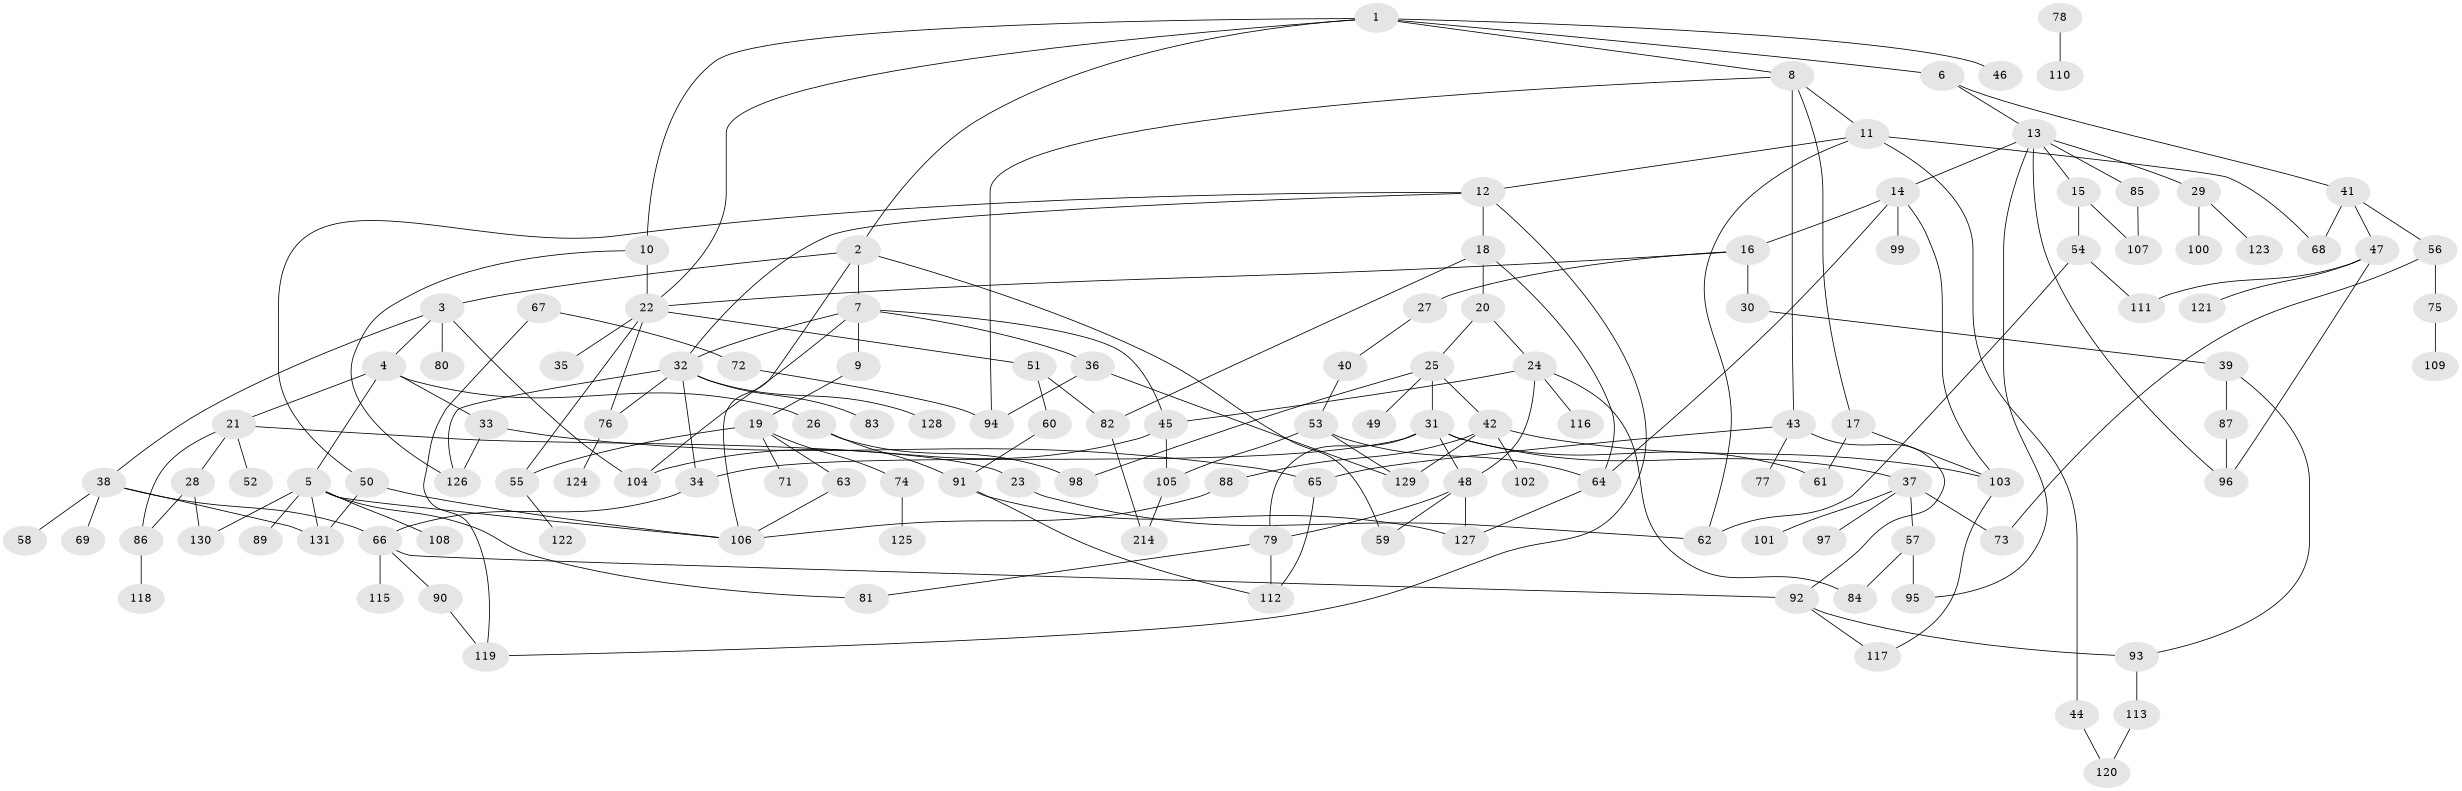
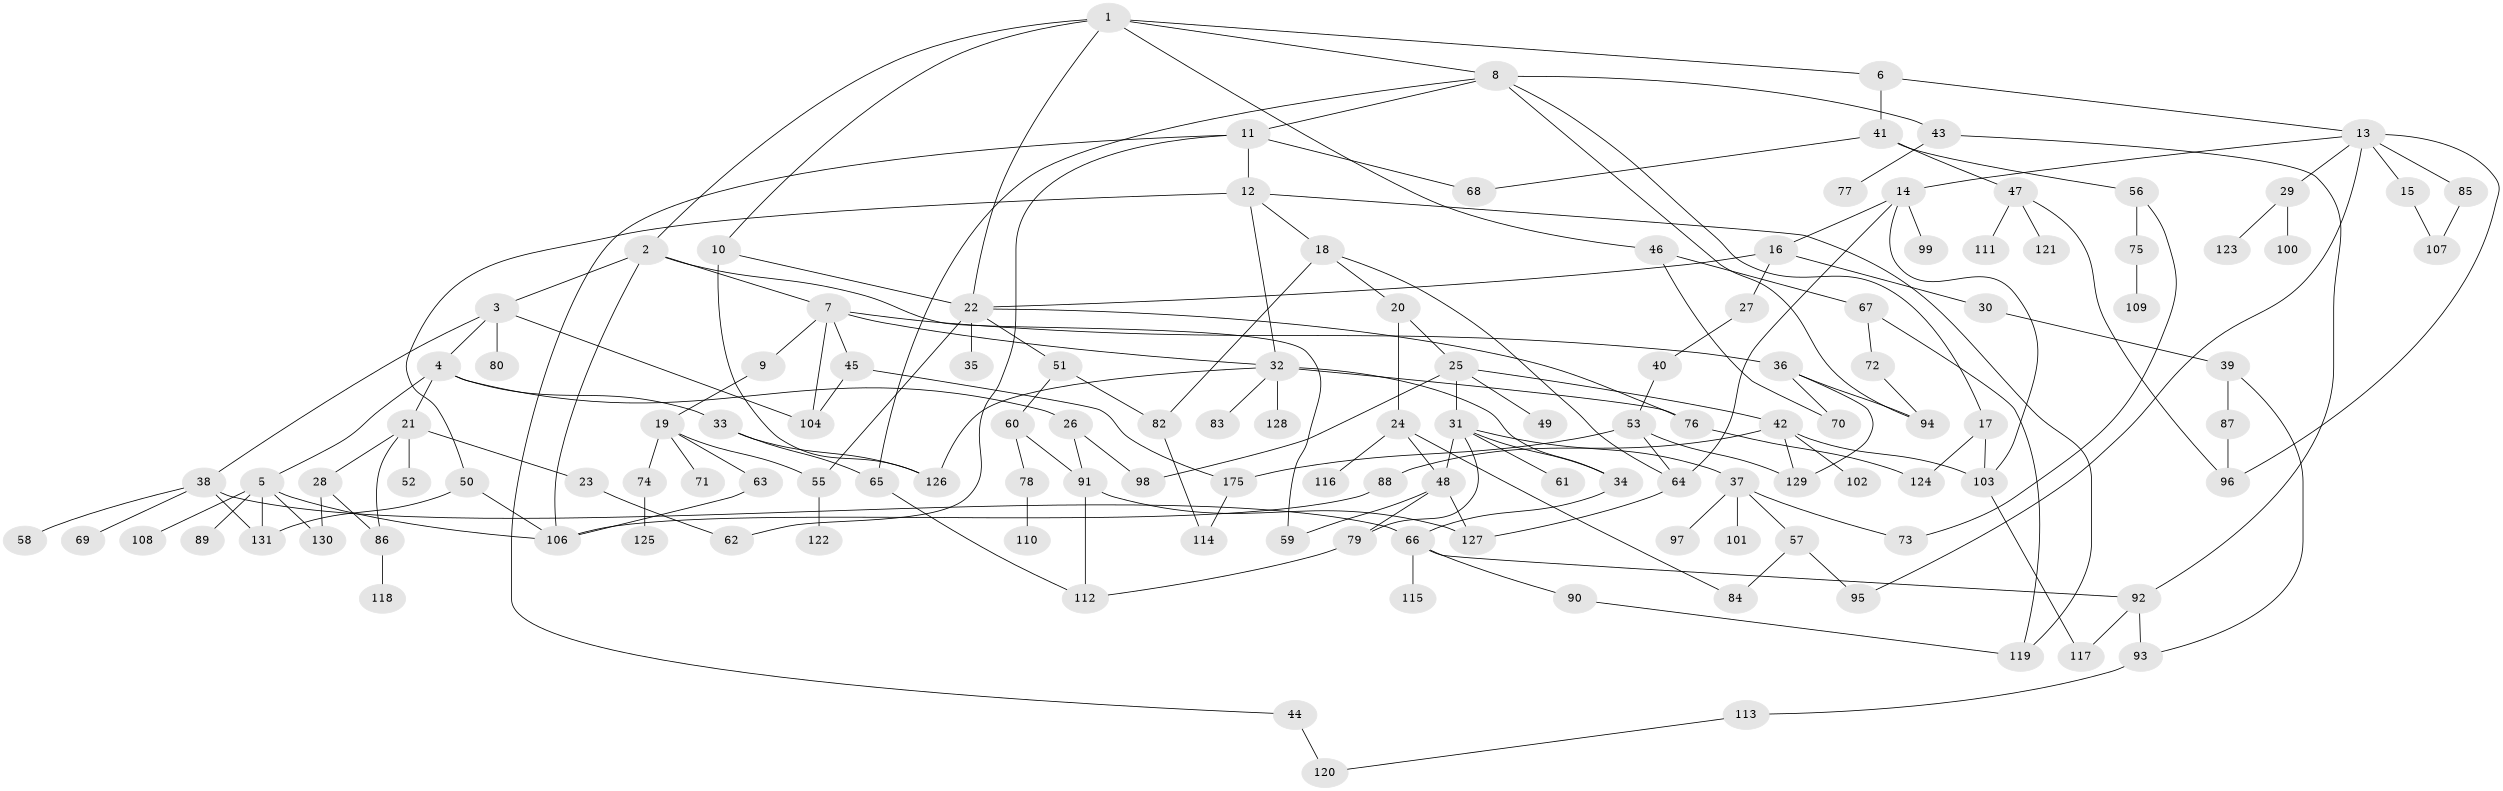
  graph {
    node [color=gray90 style=filled]
    1
    2
    6
    8
    10
    22
    46
    3
    7
    59
    106
    13
    41
    11
    17
    43
    65
    94
    126
    55
    35
    51
    76
+   70
    67
    4
    38
    80
    104
    9
    32
    36
    45
    5
    21
    26
    33
    131
    66
    58
    69
-   81
    89
    108
    130
    23
    28
    52
    86
    98
    91
    14
    15
    29
    85
    95
    96
    68
    47
    56
    19
    34
    83
    128
    129
-   105
+   105 [label=175]
    12
    44
    62
    103
    124
    77
    92
    112
    63
    71
    74
    18
    50
    119
    120
    64
    20
    82
    16
    99
-   54
    107
    100
    123
    27
    30
    127
    117
    111
    40
    39
    24
    25
-   114 [label=214]
+   114
    122
    125
    48
    84
    116
    31
    42
    49
    118
    60
    79
    37
    61
    88
    102
    75
    109
    53
    87
    93
    57
    73
    97
    101
    90
    115
    113
    121
    72
    78
    110
    1 -- 2
    1 -- 6
    1 -- 8
    1 -- 10
    1 -- 22
    1 -- 46
    2 -- 3
    2 -- 7
    2 -- 59
    2 -- 106
    6 -- 13
    6 -- 41
    8 -- 11
    8 -- 17
    8 -- 43
-   43 -- 65
+   8 -- 65
    8 -- 94
    10 -- 22
    10 -- 126
    22 -- 55
    22 -- 35
    22 -- 51
    22 -- 76
+   46 -- 70
+   46 -- 67
    3 -- 4
    3 -- 38
    3 -- 80
    3 -- 104
    7 -- 104
    7 -- 9
    7 -- 32
    7 -- 36
    7 -- 45
    13 -- 14
    13 -- 15
    13 -- 29
    13 -- 85
    13 -- 95
    13 -- 96
    41 -- 68
    41 -- 47
    41 -- 56
    11 -- 68
    11 -- 12
    11 -- 44
    11 -- 62
    17 -- 103
-   17 -- 61
+   17 -- 124
    43 -- 77
    43 -- 92
    65 -- 112
    55 -- 122
    51 -- 82
    51 -- 60
    76 -- 124
    67 -- 119
    67 -- 72
    4 -- 5
    4 -- 21
    4 -- 26
    4 -- 33
    38 -- 131
    38 -- 66
    38 -- 58
    38 -- 69
    9 -- 19
    32 -- 126
    32 -- 76
    32 -- 34
    32 -- 83
    32 -- 128
    36 -- 94
+   36 -- 70
    36 -- 129
    45 -- 104
    45 -- 105
    5 -- 106
    5 -- 131
-   5 -- 81
    5 -- 89
    5 -- 108
    5 -- 130
    21 -- 23
    21 -- 28
    21 -- 52
    21 -- 86
    26 -- 98
    26 -- 91
    33 -- 65
    33 -- 126
    66 -- 92
    66 -- 90
    66 -- 115
    23 -- 62
    28 -- 130
    28 -- 86
    86 -- 118
    91 -- 112
    91 -- 127
    14 -- 103
    14 -- 64
    14 -- 16
    14 -- 99
-   15 -- 54
    15 -- 107
    29 -- 100
    29 -- 123
    85 -- 107
    47 -- 96
    47 -- 111
    47 -- 121
    56 -- 75
    56 -- 73
    19 -- 55
    19 -- 63
    19 -- 71
    19 -- 74
    34 -- 66
    105 -- 114
    12 -- 32
    12 -- 18
    12 -- 50
    12 -- 119
    44 -- 120
    103 -- 117
    92 -- 117
    92 -- 93
    63 -- 106
    74 -- 125
    18 -- 64
    18 -- 20
    18 -- 82
    50 -- 106
    50 -- 131
    64 -- 127
    20 -- 24
    20 -- 25
    82 -- 114
    16 -- 22
    16 -- 27
    16 -- 30
-   54 -- 62
-   54 -- 111
    27 -- 40
    30 -- 39
    40 -- 53
    39 -- 87
    39 -- 93
-   24 -- 45
    24 -- 48
    24 -- 84
    24 -- 116
    25 -- 98
    25 -- 31
    25 -- 42
    25 -- 49
    48 -- 59
    48 -- 127
    48 -- 79
    31 -- 34
    31 -- 48
    31 -- 79
    31 -- 37
    31 -- 61
    42 -- 129
    42 -- 103
    42 -- 88
    42 -- 102
    60 -- 91
-   79 -- 81
+   60 -- 78
    79 -- 112
    37 -- 57
    37 -- 73
    37 -- 97
    37 -- 101
    88 -- 106
    75 -- 109
    53 -- 129
    53 -- 105
    53 -- 64
    87 -- 96
    93 -- 113
    57 -- 95
    57 -- 84
    90 -- 119
    113 -- 120
    72 -- 94
    78 -- 110
  }
